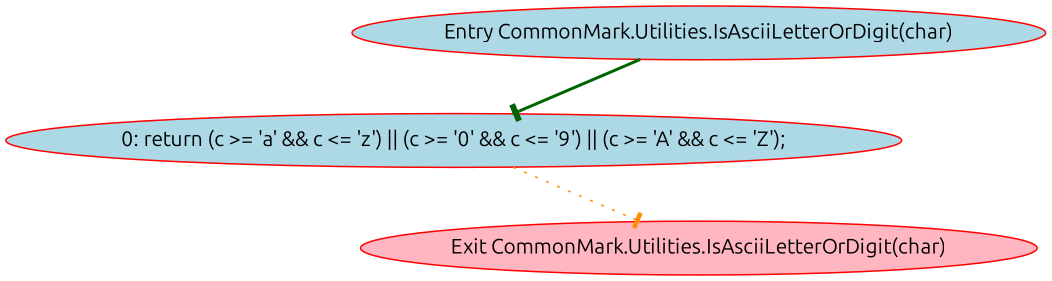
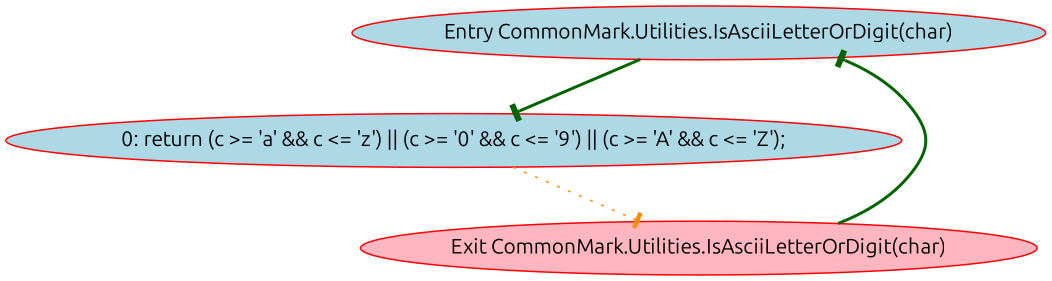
  digraph {
    fontname=Ubuntu
    node [cluster="CommonMark.Utilities.IsAsciiLetterOrDigit(char)" file="Scanner.cs" span="37-37" style=filled fillcolor=lightblue color=red fontname=Ubuntu]
    edge [color=darkgreen style=bold arrowhead=tee fontname=Ubuntu]
    n1 [label="Entry CommonMark.Utilities.IsAsciiLetterOrDigit(char)"]
    n2 [community=0 label="0: return (c >= 'a' && c <= 'z') || (c >= '0' && c <= '9') || (c >= 'A' && c <= 'Z');" span="40-40"]
    n3 [label="Exit CommonMark.Utilities.IsAsciiLetterOrDigit(char)" fillcolor=lightpink]
    n1 -> n2
    n2 -> n3 [color=darkorange style=dotted]
+   n3 -> n1
  }
